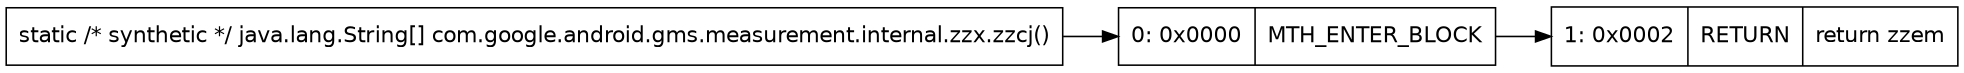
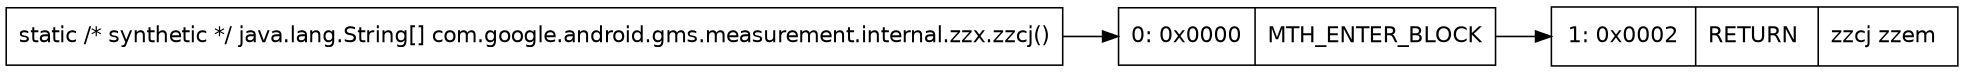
  digraph {
    rankdir=LR
    fontname="DejaVu Sans"
    node [shape=record fontname="DejaVu Sans"]
    edge [fontname="DejaVu Sans"]
    n1 [label="{0\:\ 0x0000|MTH_ENTER_BLOCK\l}"]
-   n2 [label="{1\:\ 0x0002|RETURN\l|return zzem\l}"]
+   n2 [label="{1\:\ 0x0002|RETURN\l|zzcj zzem\l}"]
    n3 [label="{static \/* synthetic *\/ java.lang.String[] com.google.android.gms.measurement.internal.zzx.zzcj() }"]
    n1 -> n2
    n3 -> n1
  }
